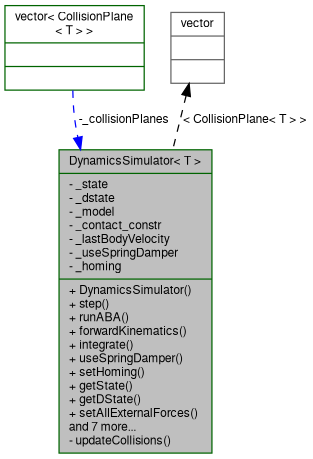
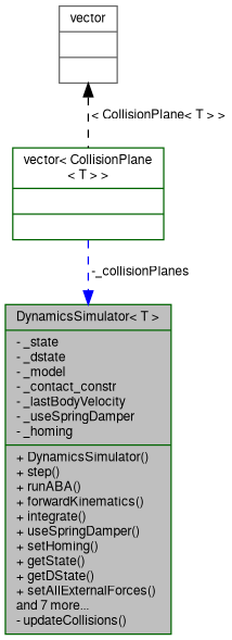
  digraph {
    node [color=darkgreen fillcolor=white fontname=FreeSans fontsize=10 shape=record style=filled]
    edge [fontname=FreeSans fontsize=10 labelfontname=FreeSans labelfontsize=10 style=dashed]
    n1 [fillcolor=grey75 fontcolor=black height=0.2 label="{DynamicsSimulator\< T \>\n|- _state\l- _dstate\l- _model\l- _contact_constr\l- _lastBodyVelocity\l- _useSpringDamper\l- _homing\l|+ DynamicsSimulator()\l+ step()\l+ runABA()\l+ forwardKinematics()\l+ integrate()\l+ useSpringDamper()\l+ setHoming()\l+ getState()\l+ getDState()\l+ setAllExternalForces()\land 7 more...\l- updateCollisions()\l}" width=0.4]
    n2 [height=0.2 label="{vector\< CollisionPlane\l\< T \> \>\n||}" width=0.4]
    n3 [color=gray40 height=0.2 label="{vector\n||}" width=0.4]
    n2 -> n1 [arrowhead=normal color=blue label=" -_collisionPlanes"]
-   n3 -> n1 [color=black dir=back label=" \< CollisionPlane\< T \> \>"]
+   n3 -> n2 [color=black dir=back label=" \< CollisionPlane\< T \> \>"]
  }
